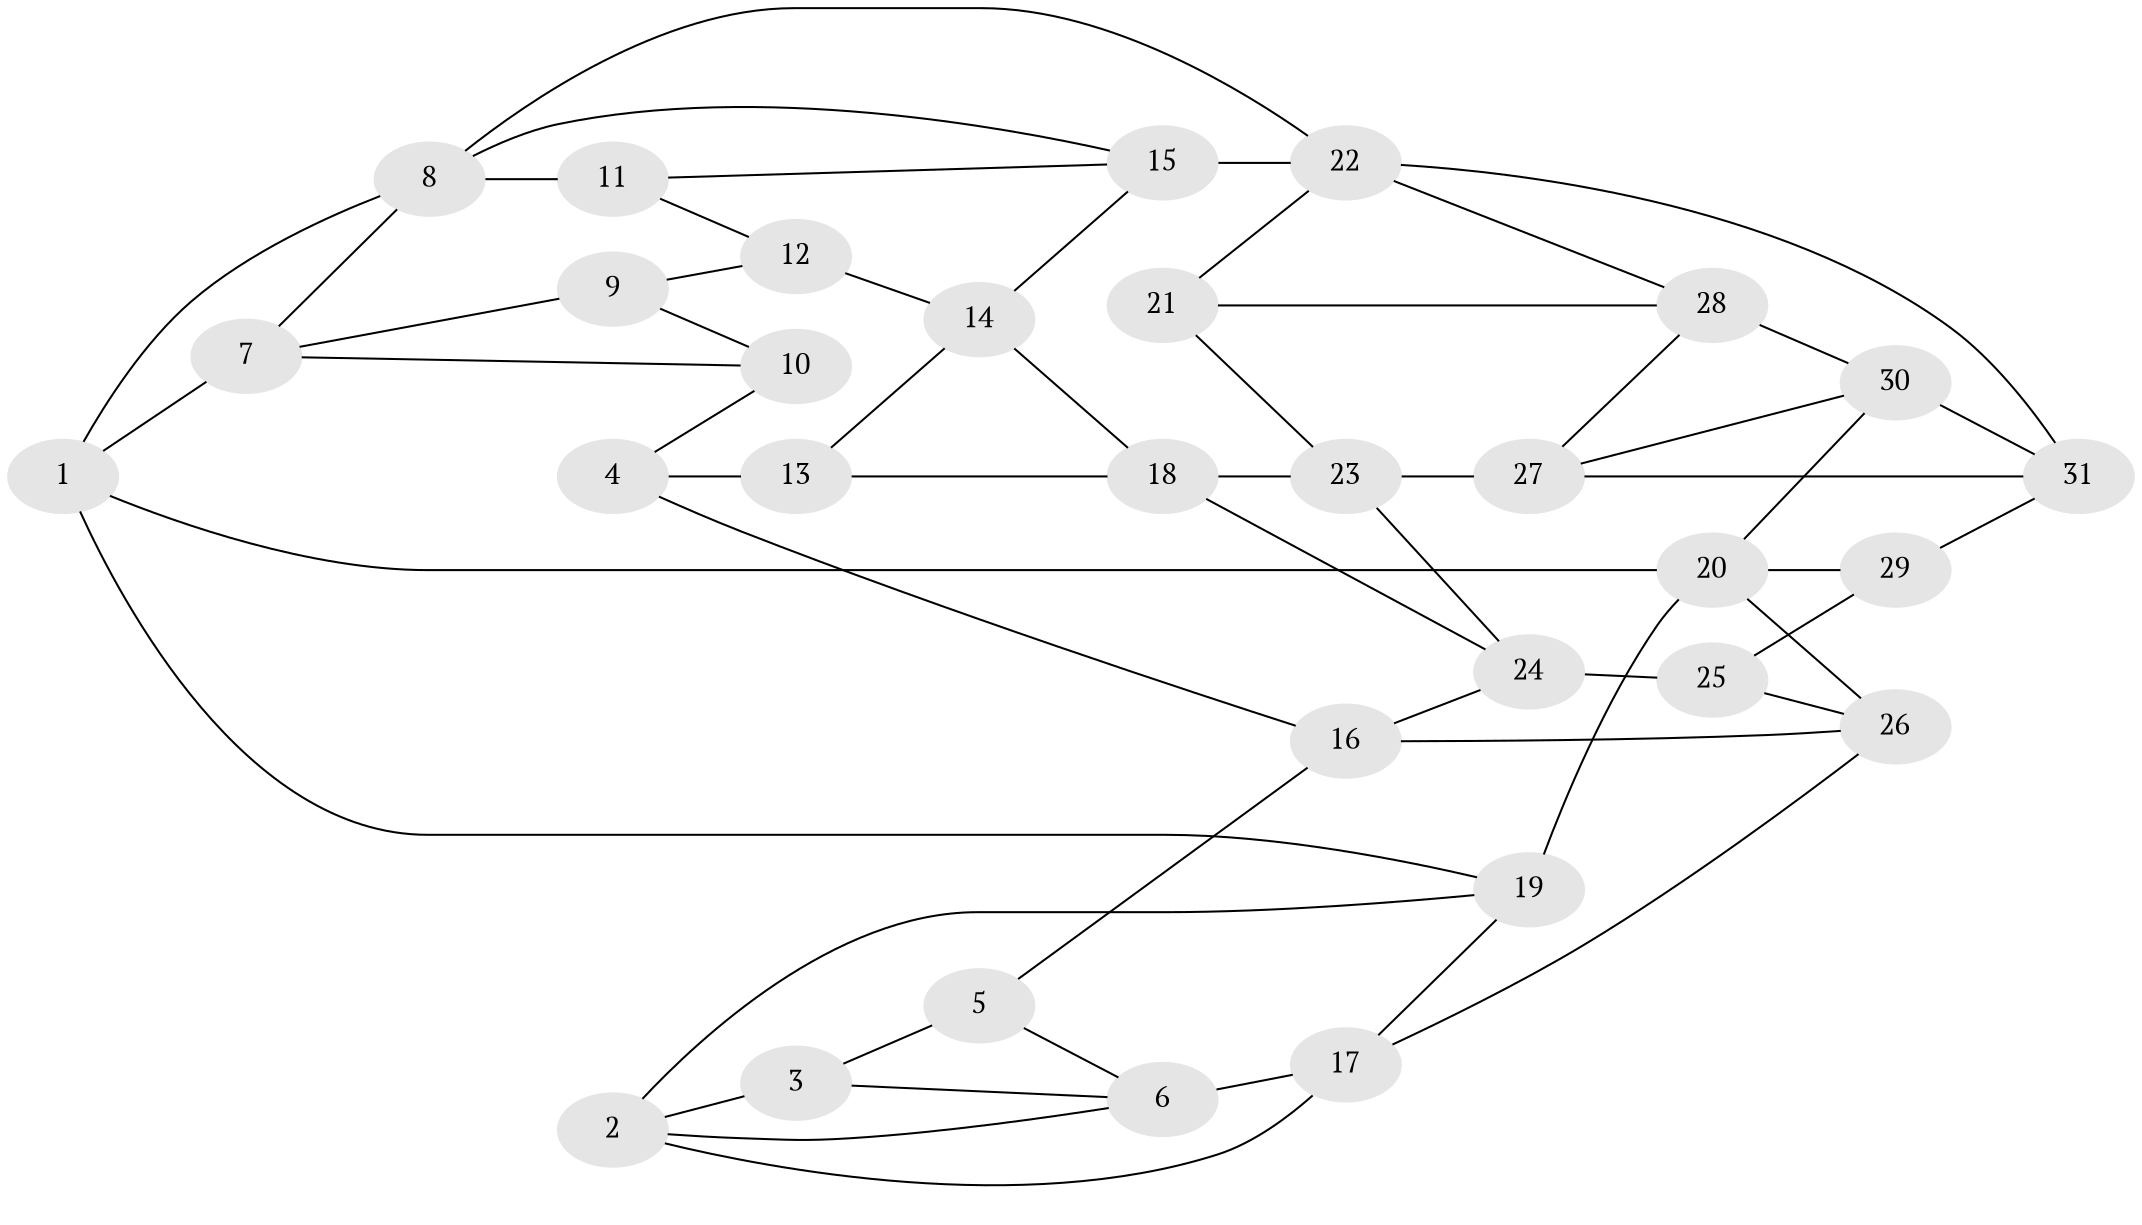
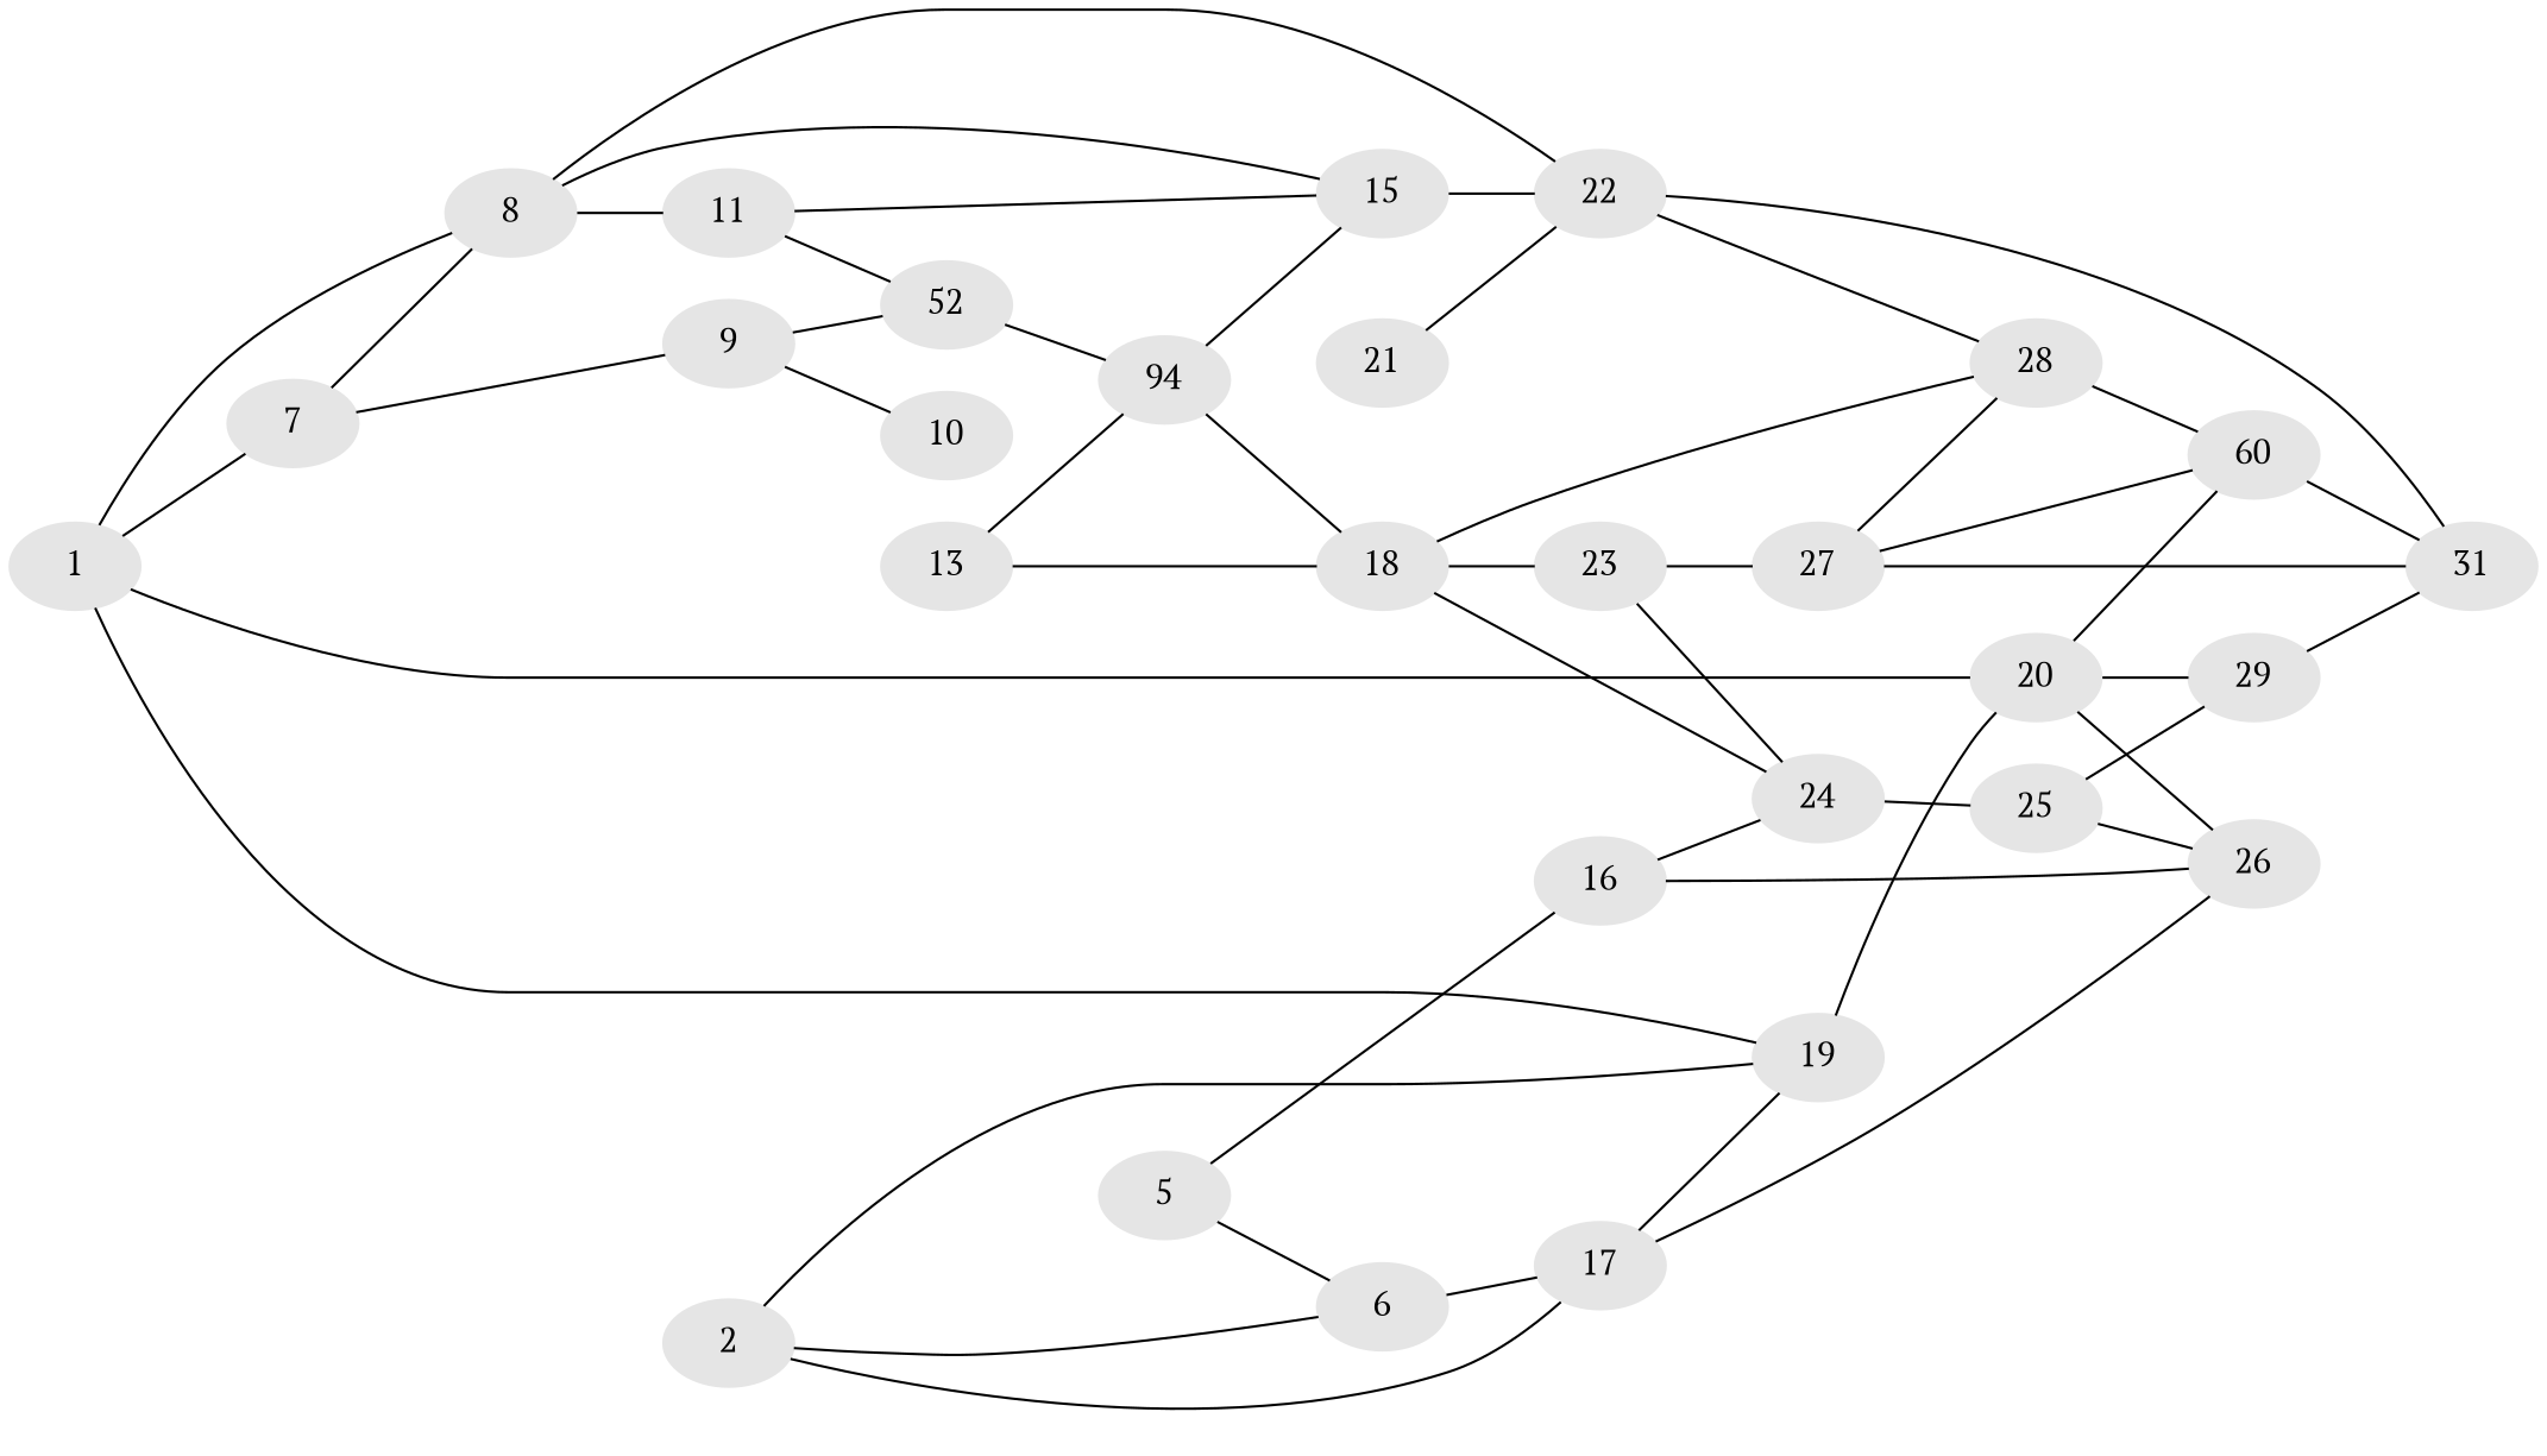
  graph {
    fontname="PT Serif"
    rankdir=LR
    node [color=gray90 fontname="PT Serif" style=filled]
    edge [fontname="PT Serif" weight=1.0]
    1
    7
    8
    19
    20
    10
    9
    11
    15
    22
    26
    29
-   30
+   30 [label=60]
    2
-   3
    6
    17
    5
    16
-   4
    13
-   14
+   14 [label=94]
    18
    24
-   12
+   12 [label=52]
    28
    31
    23
    25
    27
    21
    1 -- 7
    1 -- 8
    1 -- 19
    1 -- 20
    7 -- 8
-   7 -- 10
    7 -- 9
    8 -- 11
    8 -- 15
    8 -- 22
    19 -- 20
    20 -- 26
    20 -- 29
    20 -- 30
    9 -- 10
    9 -- 12 [weight=2.0]
    11 -- 15
    11 -- 12
    15 -- 22
    22 -- 28
    22 -- 31
    29 -- 31 [weight=2.0]
    30 -- 31
    2 -- 19
-   2 -- 3
    2 -- 6
    2 -- 17
-   3 -- 6
-   3 -- 5
    6 -- 17
    17 -- 19
    17 -- 26
    5 -- 6
    5 -- 16
    16 -- 26
    16 -- 24
-   4 -- 10 [weight=2.0]
-   4 -- 16
-   4 -- 13
    13 -- 14
    13 -- 18
    14 -- 15
    14 -- 18
    18 -- 24
    18 -- 23
    24 -- 25
    12 -- 14
    28 -- 30
    23 -- 24
    23 -- 27
    25 -- 26
    25 -- 29
    27 -- 30
    27 -- 28
    27 -- 31
    21 -- 22
-   21 -- 28
-   21 -- 23
+   18 -- 28
  }
